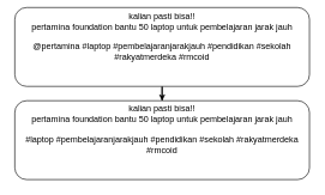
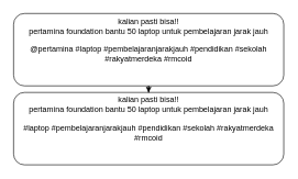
  <mxCell id="0" />
  <mxCell id="1" parent="0" />
  <mxCell id="2" style="edgeStyle=orthogonalEdgeStyle;rounded=0;orthogonalLoop=1;jettySize=auto;html=1;entryX=0.5;entryY=0;entryDx=0;entryDy=0;" edge="1" parent="1" source="3" target="4"><mxGeometry relative="1" as="geometry" /></mxCell>
- <mxCell id="3" value="&lt;div&gt;kalian pasti bisa!!&lt;/div&gt;&lt;div&gt;pertamina foundation bantu 50 laptop untuk pembelajaran jarak jauh&lt;/div&gt;&lt;div&gt;&lt;br&gt;&lt;/div&gt;&lt;div&gt;@pertamina #laptop #pembelajaranjarakjauh #pendidikan #sekolah #rakyatmerdeka #rmcoid&lt;/div&gt;&lt;div&gt;&lt;br&gt;&lt;/div&gt;&lt;div&gt;&lt;br&gt;&lt;/div&gt;" style="rounded=1;whiteSpace=wrap;html=1;align=center;" vertex="1" parent="1"><mxGeometry x="20" y="10" width="410" height="110" as="geometry" /></mxCell>
+ <mxCell id="3" value="&lt;div&gt;kalian pasti bisa!!&lt;/div&gt;&lt;div&gt;pertamina foundation bantu 50 laptop untuk pembelajaran jarak jauh&lt;/div&gt;&lt;div&gt;&lt;br&gt;&lt;/div&gt;&lt;div&gt;@pertamina #laptop #pembelajaranjarakjauh #pendidikan #sekolah #rakyatmerdeka #rmcoid&lt;/div&gt;&lt;div&gt;&lt;br&gt;&lt;/div&gt;&lt;div&gt;&lt;br&gt;&lt;/div&gt;" style="rounded=1;whiteSpace=wrap;html=1;align=center;" vertex="1" parent="1"><mxGeometry x="20" y="20" width="410" height="110" as="geometry" /></mxCell>
  <mxCell id="4" value="&lt;div&gt;&lt;div&gt;kalian pasti bisa!!&lt;/div&gt;&lt;div&gt;pertamina foundation bantu 50 laptop untuk pembelajaran jarak jauh&lt;/div&gt;&lt;div&gt;&lt;br&gt;&lt;/div&gt;&lt;div&gt;#laptop #pembelajaranjarakjauh #pendidikan #sekolah #rakyatmerdeka #rmcoid&lt;/div&gt;&lt;div&gt;&lt;br&gt;&lt;/div&gt;&lt;/div&gt;&lt;div&gt;&lt;br&gt;&lt;/div&gt;" style="rounded=1;whiteSpace=wrap;html=1;align=center;" vertex="1" parent="1"><mxGeometry x="20" y="140" width="410" height="110" as="geometry" /></mxCell>
